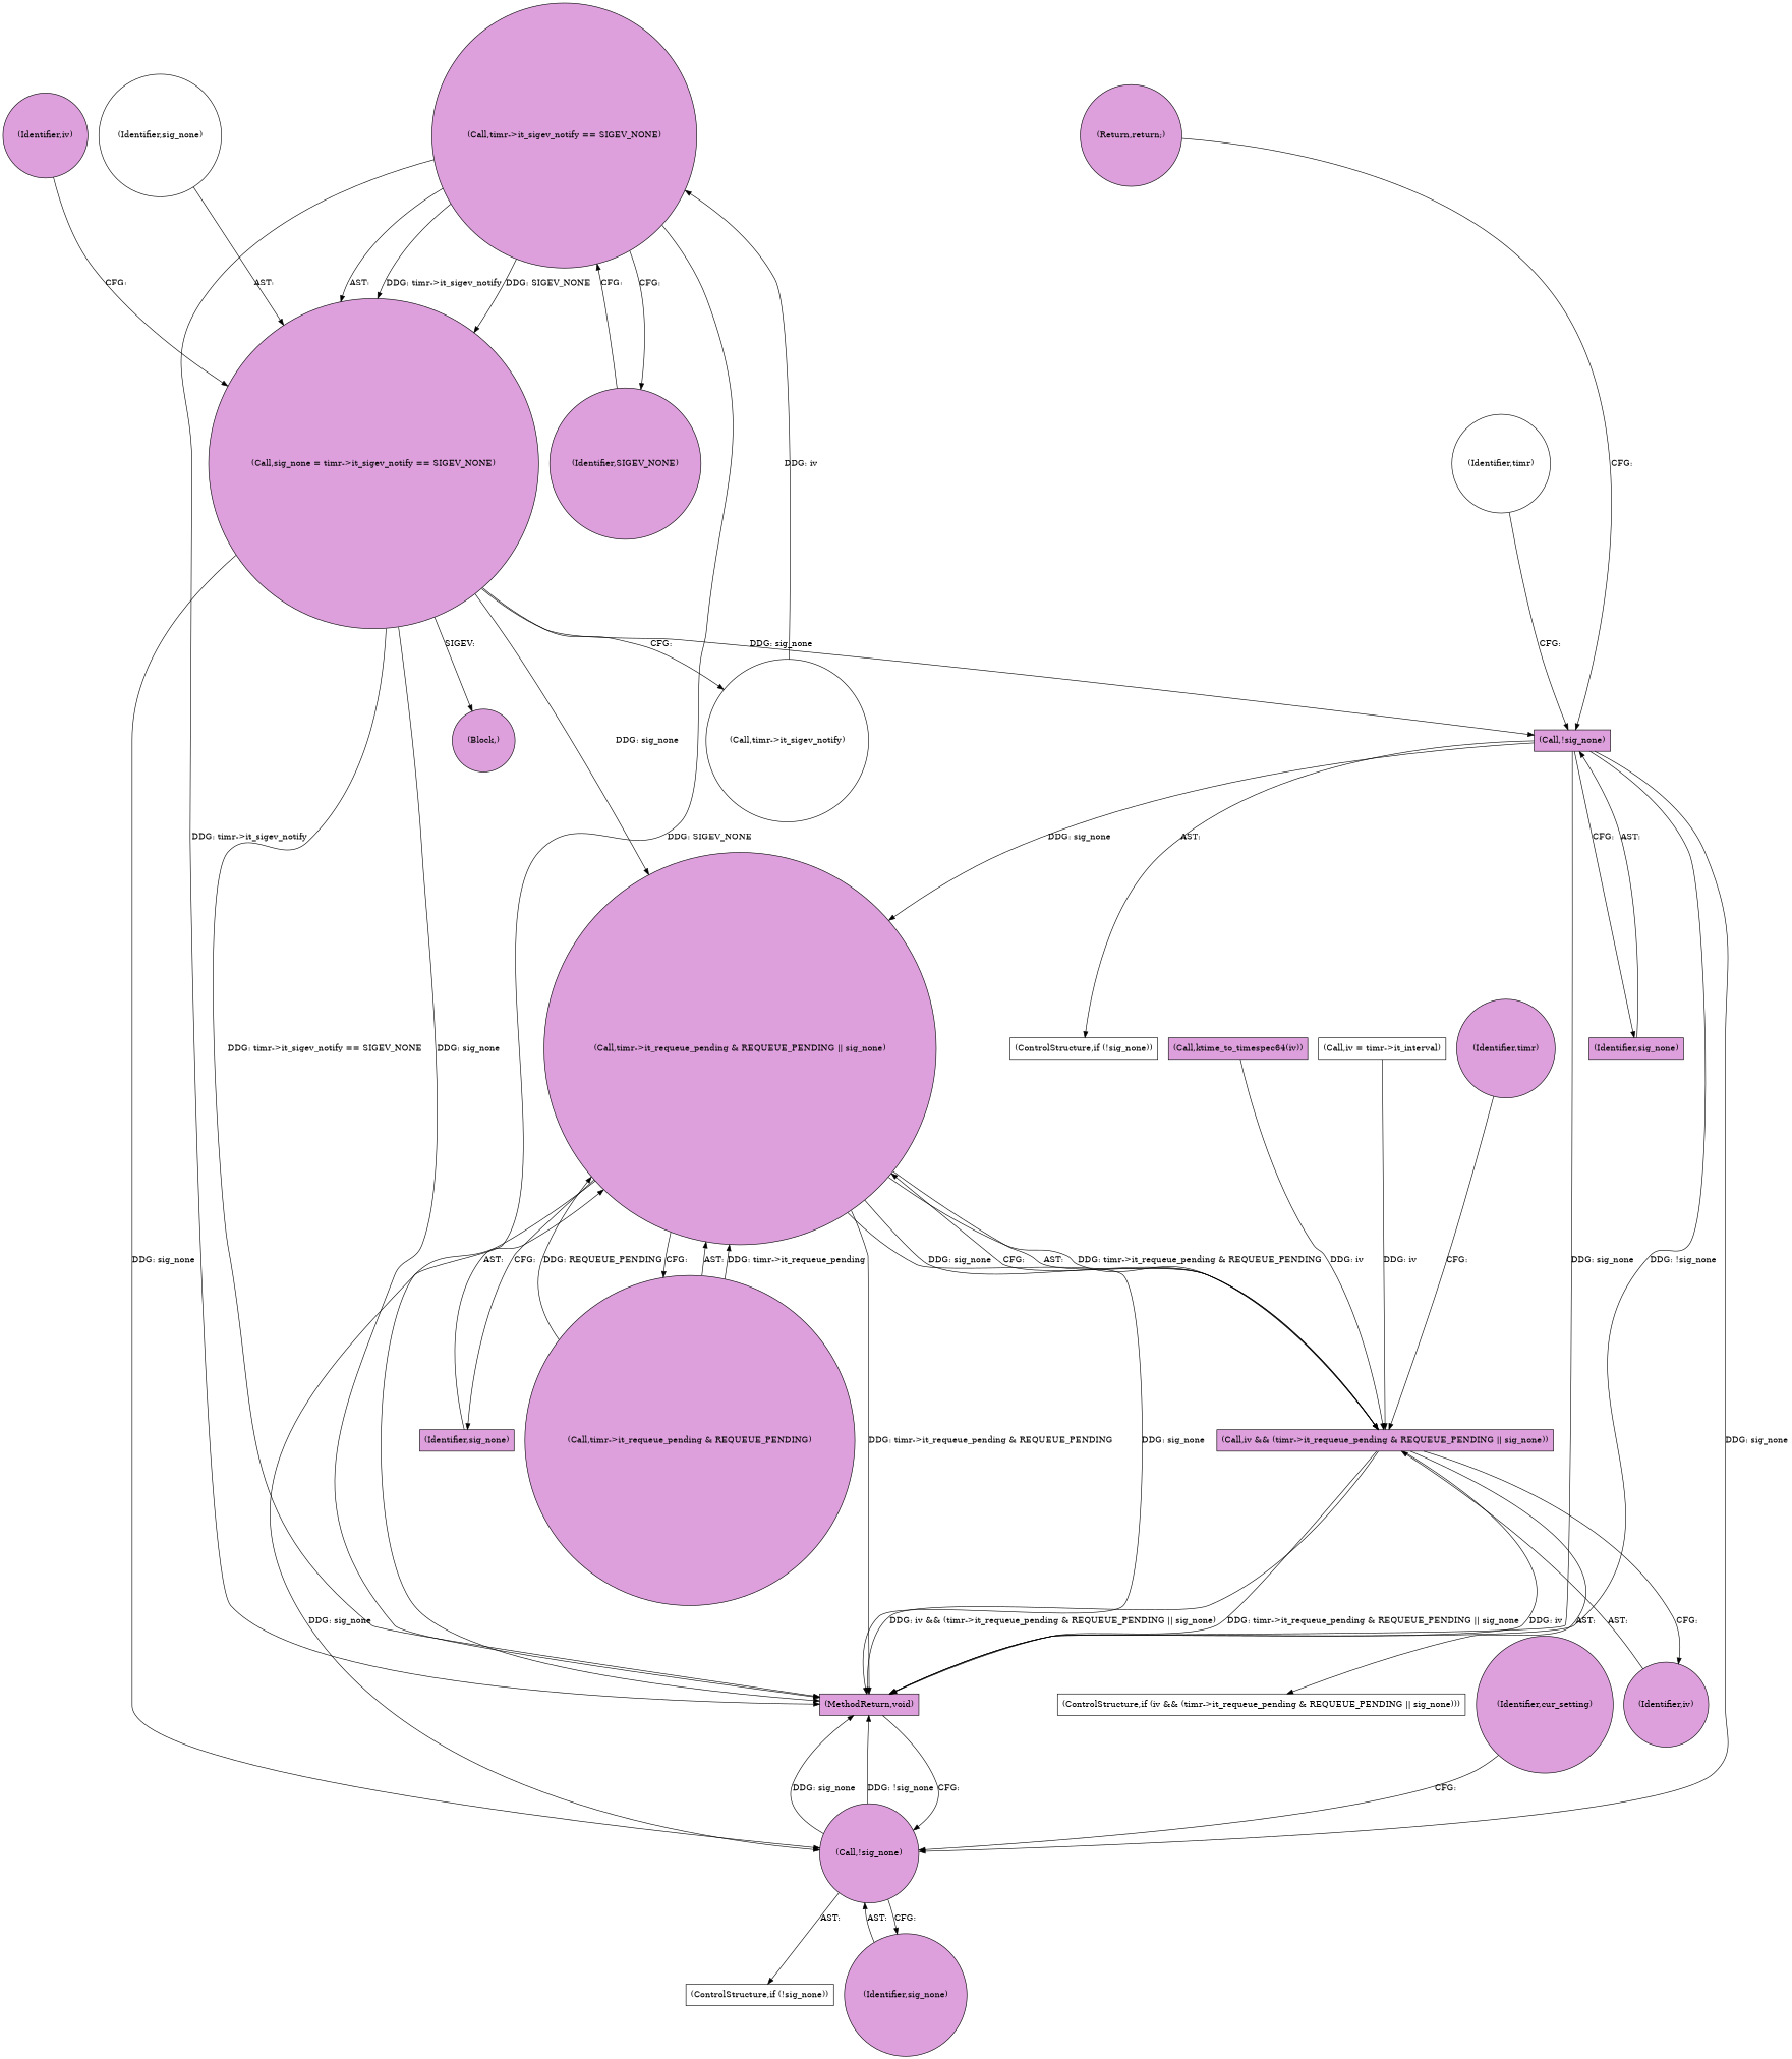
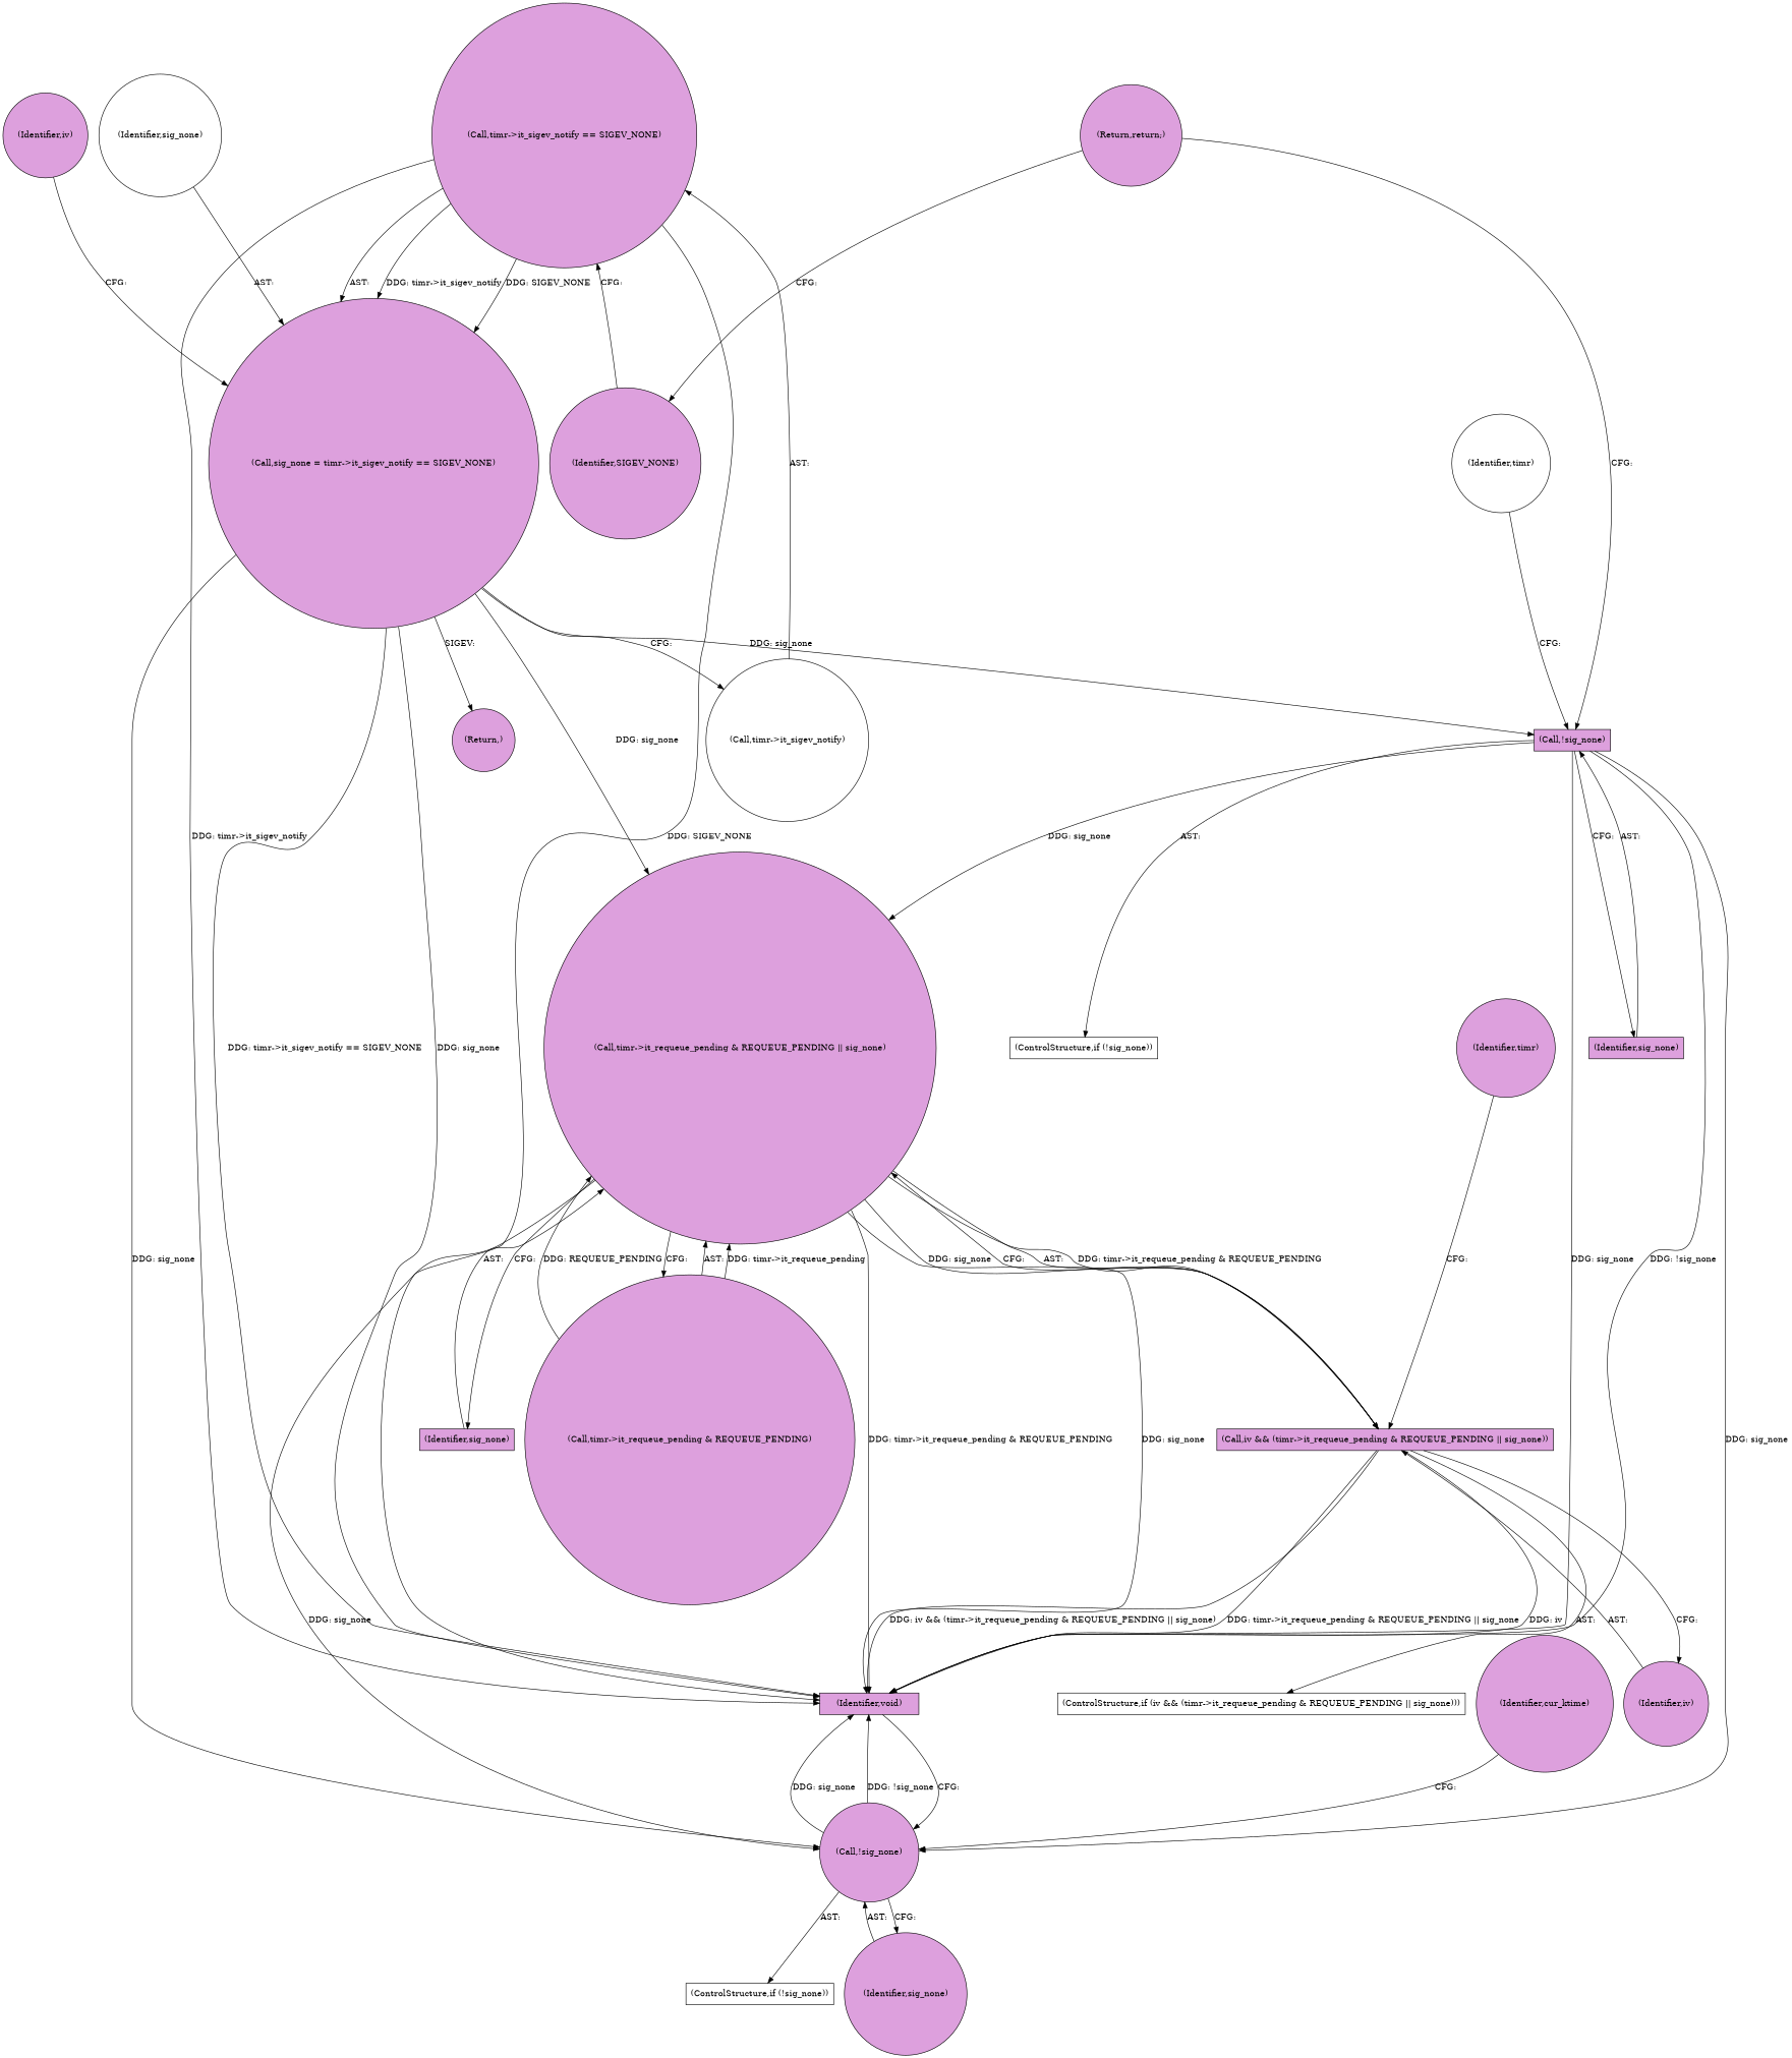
  digraph {
    node [fillcolor=plum shape=circle style=filled]
    n1 [label="(Call,timr->it_sigev_notify == SIGEV_NONE)"]
    n2 [label="(Call,sig_none = timr->it_sigev_notify == SIGEV_NONE)"]
    n3 [label="(Identifier,SIGEV_NONE)"]
-   n4 [label="(MethodReturn,void)" shape=box]
+   n4 [label="(Identifier,void)" shape=box]
    n5 [label="(Call,!sig_none)" shape=box]
    n6 [label="(Call,timr->it_requeue_pending & REQUEUE_PENDING || sig_none)"]
    n7 [label="(Call,!sig_none)"]
-   n8 [label="(Block,)"]
+   n8 [label="(Return,)"]
    n9 [fillcolor=white label="(Call,timr->it_sigev_notify)"]
    n10 [label="(Identifier,sig_none)" shape=box]
    n11 [fillcolor=white label="(ControlStructure,if (!sig_none))" shape=box]
    n12 [label="(Call,iv && (timr->it_requeue_pending & REQUEUE_PENDING || sig_none))" shape=box]
    n13 [label="(Identifier,sig_none)" shape=box]
    n14 [label="(Call,timr->it_requeue_pending & REQUEUE_PENDING)"]
    n15 [fillcolor=white label="(ControlStructure,if (!sig_none))" shape=box]
    n16 [label="(Identifier,sig_none)"]
    n17 [fillcolor=white label="(ControlStructure,if (iv && (timr->it_requeue_pending & REQUEUE_PENDING || sig_none)))" shape=box]
    n18 [label="(Identifier,iv)"]
-   n19 [label="(Call,ktime_to_timespec64(iv))" shape=box]
    n20 [label="(Identifier,iv)"]
    n21 [fillcolor=white label="(Identifier,timr)"]
-   n22 [fillcolor=white label="(Call,iv = timr->it_interval)" shape=box]
    n23 [fillcolor=white label="(Identifier,sig_none)"]
    n24 [label="(Return,return;)"]
    n25 [label="(Identifier,timr)"]
-   n26 [label="(Identifier,cur_setting)"]
+   n26 [label="(Identifier,cur_ktime)"]
    n1 -> n2 [label="AST: "]
    n1 -> n2 [label="DDG: timr->it_sigev_notify"]
    n1 -> n2 [label="DDG: SIGEV_NONE"]
-   n1 -> n3 [label="CFG: "]
+   n24 -> n3 [label="CFG: "]
    n1 -> n4 [label="DDG: SIGEV_NONE"]
    n1 -> n4 [label="DDG: timr->it_sigev_notify"]
    n2 -> n4 [label="DDG: timr->it_sigev_notify == SIGEV_NONE"]
    n2 -> n4 [label="DDG: sig_none"]
    n2 -> n5 [label="DDG: sig_none"]
    n2 -> n6 [label="DDG: sig_none"]
    n2 -> n7 [label="DDG: sig_none"]
    n2 -> n8 [label="SIGEV: "]
    n2 -> n9 [label="CFG: "]
    n3 -> n1 [label="CFG: "]
    n4 -> n7 [label="CFG: "]
    n5 -> n4 [label="DDG: sig_none"]
    n5 -> n4 [label="DDG: !sig_none"]
    n5 -> n6 [label="DDG: sig_none"]
    n5 -> n7 [label="DDG: sig_none"]
    n5 -> n10 [label="CFG: "]
    n5 -> n11 [label="AST: "]
    n6 -> n4 [label="DDG: sig_none"]
    n6 -> n4 [label="DDG: timr->it_requeue_pending & REQUEUE_PENDING"]
    n6 -> n7 [label="DDG: sig_none"]
    n6 -> n12 [label="AST: "]
    n6 -> n12 [label="DDG: timr->it_requeue_pending & REQUEUE_PENDING"]
    n6 -> n12 [label="DDG: sig_none"]
    n6 -> n13 [label="CFG: "]
    n6 -> n14 [label="CFG: "]
    n7 -> n4 [label="DDG: sig_none"]
    n7 -> n4 [label="DDG: !sig_none"]
    n7 -> n15 [label="AST: "]
    n7 -> n16 [label="CFG: "]
-   n9 -> n1 [label="DDG: iv"]
+   n9 -> n1 [label="AST: "]
    n10 -> n5 [label="AST: "]
    n12 -> n4 [label="DDG: iv && (timr->it_requeue_pending & REQUEUE_PENDING || sig_none)"]
    n12 -> n4 [label="DDG: timr->it_requeue_pending & REQUEUE_PENDING || sig_none"]
    n12 -> n4 [label="DDG: iv"]
    n12 -> n6 [label="CFG: "]
    n12 -> n17 [label="AST: "]
    n12 -> n18 [label="CFG: "]
    n13 -> n6 [label="AST: "]
    n14 -> n6 [label="AST: "]
    n14 -> n6 [label="DDG: timr->it_requeue_pending"]
    n14 -> n6 [label="DDG: REQUEUE_PENDING"]
    n16 -> n7 [label="AST: "]
    n18 -> n12 [label="AST: "]
-   n19 -> n12 [label="DDG: iv"]
    n20 -> n2 [label="CFG: "]
    n21 -> n5 [label="CFG: "]
-   n22 -> n12 [label="DDG: iv"]
    n23 -> n2 [label="AST: "]
    n24 -> n5 [label="CFG: "]
    n25 -> n12 [label="CFG: "]
    n26 -> n7 [label="CFG: "]
  }
